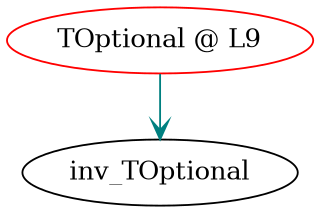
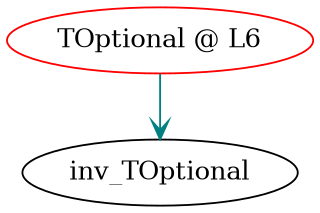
  digraph {
    node [shape=ellipse]
-   n1 [color=red label="TOptional @ L9"]
+   n1 [color=red label="TOptional @ L6"]
    inv_TOptional
    n1 -> inv_TOptional [color=teal arrowhead=vee]
  }
